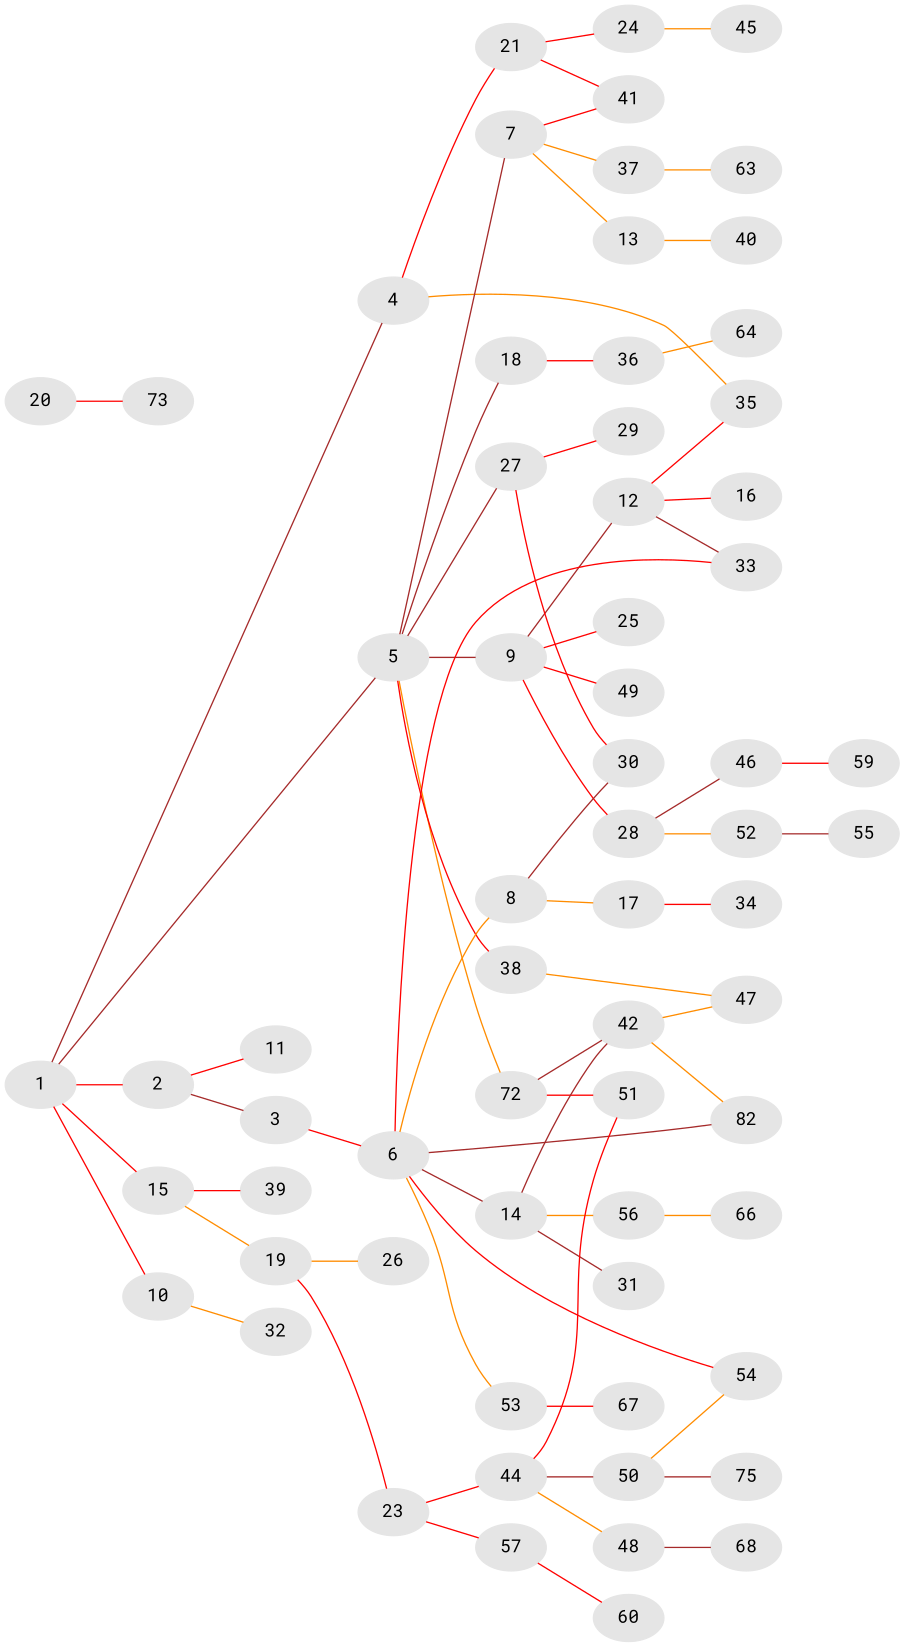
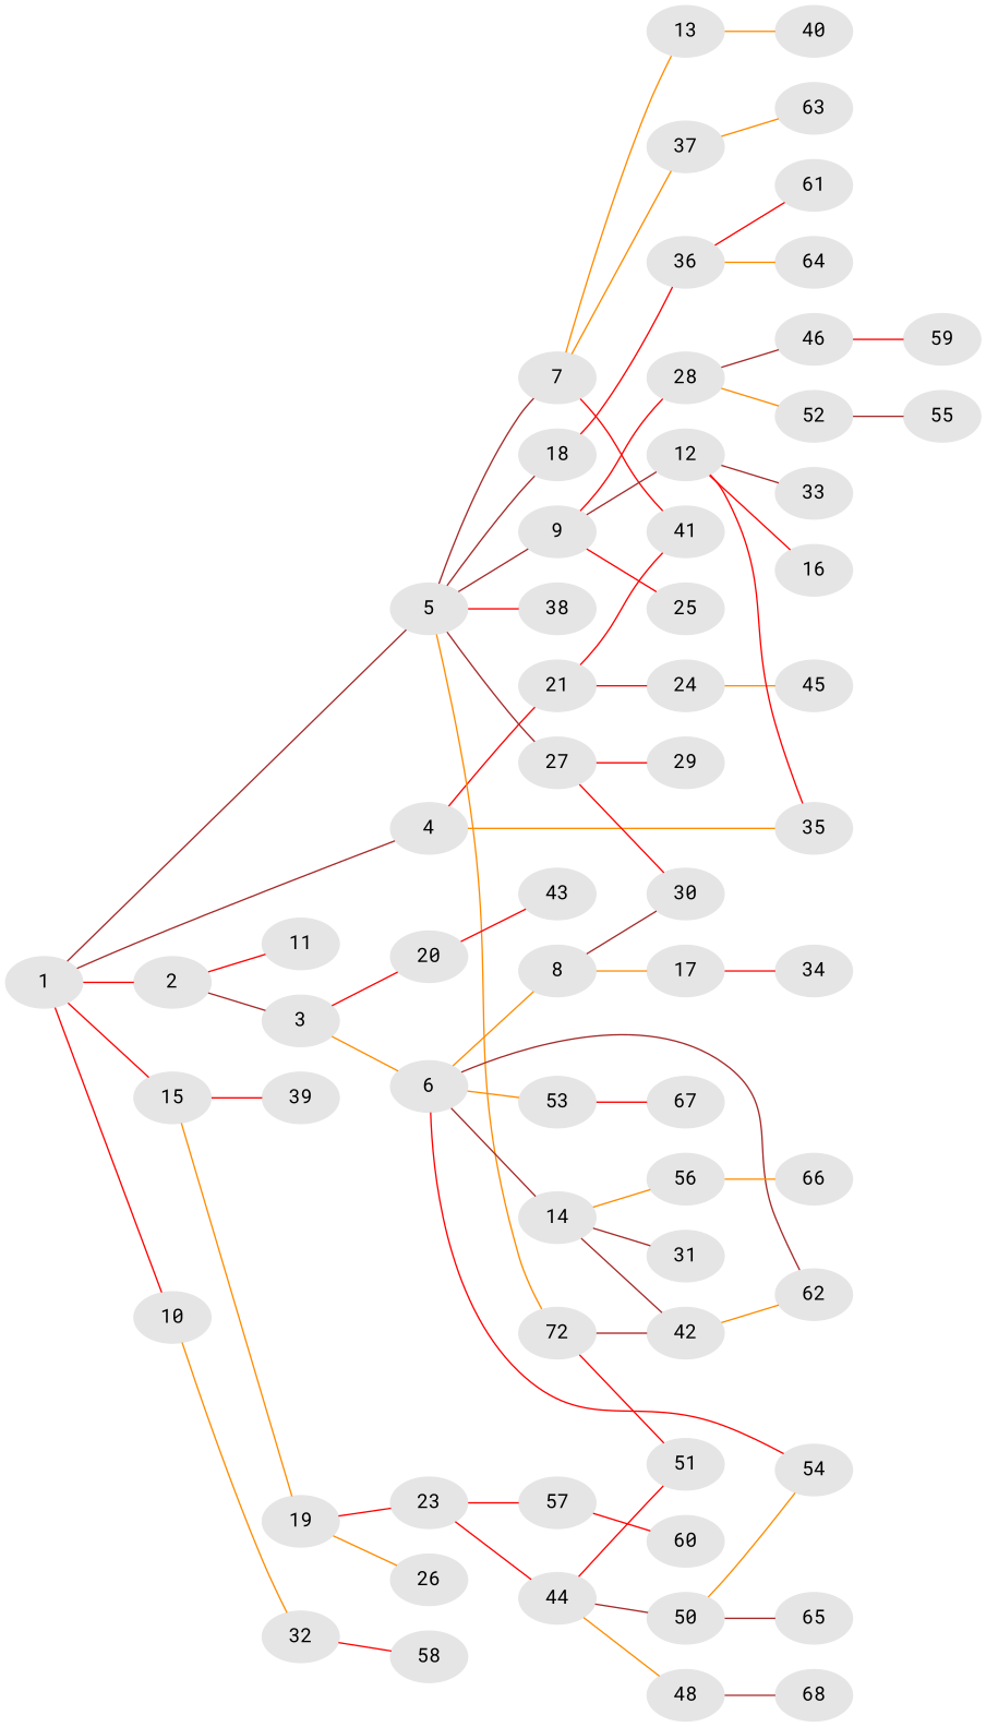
  graph {
    fontname="Roboto Mono"
    rankdir=LR
    node [color=gray90 fontname="Roboto Mono" style=filled]
    edge [color=red fontname="Roboto Mono" weight=1.0]
    1
    2
    4
    5
    10
    15
    3
    11
    21
    35
    7
    9
    18
    n14 [label=72]
    27
    38
    32
    19
    39
    6
    20
    8
    14
    33
    53
    54
-   62 [label=82]
-   43 [label=73]
+   62
+   43
    41
    24
    13
    37
    12
    25
    28
-   49
    36
    42
    51
    30
    29
-   47
    17
    31
    56
    67
    40
    63
    34
    16
    46
    52
+   58
    66
    23
    26
+   61
    64
    44
    57
    45
    48
    50
    60
    59
    55
    68
-   65 [label=75]
+   65
    1 -- 2 [weight=2.0]
    1 -- 4 [color=brown]
    1 -- 5 [color=brown]
    1 -- 10
    1 -- 15
    2 -- 3 [color=brown]
    2 -- 11
    4 -- 21
    4 -- 35 [color=darkorange weight=2.0]
    5 -- 7 [color=brown]
    5 -- 9 [color=brown]
    5 -- 18 [color=brown]
    5 -- n14 [color=darkorange]
    5 -- 27 [color=brown]
    5 -- 38
    10 -- 32 [color=darkorange]
    15 -- 19 [color=darkorange]
    15 -- 39
-   3 -- 6
+   3 -- 6 [color=darkorange]
+   3 -- 20
    21 -- 41
    21 -- 24 [weight=2.0]
    7 -- 41 [weight=3.0]
    7 -- 13 [color=darkorange]
    7 -- 37 [color=darkorange]
    9 -- 12 [color=brown]
    9 -- 25
    9 -- 28
-   9 -- 49
    18 -- 36
    n14 -- 42 [color=brown]
    n14 -- 51 [weight=3.0]
    27 -- 30
    27 -- 29 [weight=2.0]
-   38 -- 47 [color=darkorange]
+   32 -- 58
    19 -- 23
    19 -- 26 [color=darkorange weight=2.0]
    6 -- 8 [color=darkorange]
    6 -- 14 [color=brown]
-   6 -- 33
    6 -- 53 [color=darkorange]
    6 -- 54
    6 -- 62 [color=brown]
    20 -- 43
    8 -- 30 [color=brown]
    8 -- 17 [color=darkorange weight=2.0]
    14 -- 42 [color=brown]
    14 -- 31 [color=brown]
    14 -- 56 [color=darkorange]
    53 -- 67
    24 -- 45 [color=darkorange]
    13 -- 40 [color=darkorange weight=2.0]
    37 -- 63 [color=darkorange]
    12 -- 35
    12 -- 33 [color=brown]
    12 -- 16 [weight=2.0]
    28 -- 46 [color=brown]
    28 -- 52 [color=darkorange]
+   36 -- 61
    36 -- 64 [color=darkorange]
    42 -- 62 [color=darkorange]
-   42 -- 47 [color=darkorange]
    17 -- 34
    56 -- 66 [color=darkorange]
    46 -- 59
    52 -- 55 [color=brown]
    23 -- 44
    23 -- 57 [weight=2.0]
    44 -- 51
    44 -- 48 [color=darkorange]
    44 -- 50 [color=brown]
    57 -- 60
    48 -- 68 [color=brown]
    50 -- 54 [color=darkorange]
    50 -- 65 [color=brown]
  }
